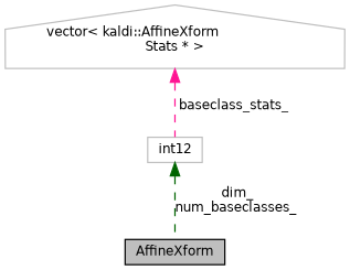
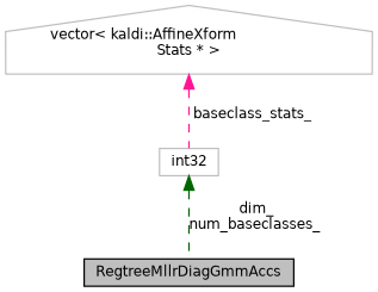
  digraph {
    node [color=grey75 fillcolor=white fontname=Helvetica fontsize=10 shape=box style=filled]
    edge [dir=back fontname=Helvetica fontsize=10 labelfontname=Helvetica labelfontsize=10 style=dashed]
-   n1 [color=black fillcolor=grey75 fontcolor=black height=0.2 label=AffineXform width=0.4]
+   n1 [color=black fillcolor=grey75 fontcolor=black height=0.2 label=RegtreeMllrDiagGmmAccs width=0.4]
    n2 [height=0.2 label="vector\< kaldi::AffineXform\lStats * \>" shape=house width=0.4]
-   n3 [height=0.2 label=int12 width=0.4]
+   n3 [height=0.2 label=int32 width=0.4]
    n2 -> n3 [color=deeppink label=" baseclass_stats_"]
    n3 -> n1 [color=darkgreen label=" dim_\nnum_baseclasses_"]
  }
